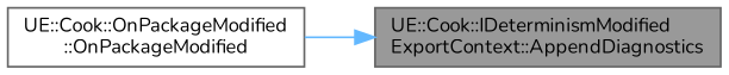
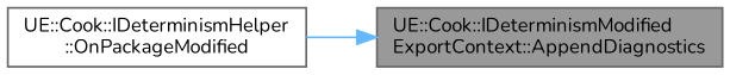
  digraph {
    rankdir=RL
    fontname=Nunito
    node [fontname=Nunito fontsize=10 shape=box style=filled]
    n1 [color=gray40 fillcolor=grey60 fontcolor=black height=0.2 label="UE::Cook::IDeterminismModified\lExportContext::AppendDiagnostics" width=0.4]
-   n2 [color=grey40 fillcolor=white height=0.2 label="UE::Cook::OnPackageModified\l::OnPackageModified" width=0.4]
+   n2 [color=grey40 fillcolor=white height=0.2 label="UE::Cook::IDeterminismHelper\l::OnPackageModified" width=0.4]
    n1 -> n2 [color=steelblue1 dir=back fontname=Nunito fontsize=10 labelfontname=Helvetica labelfontsize=10 style=solid]
  }
